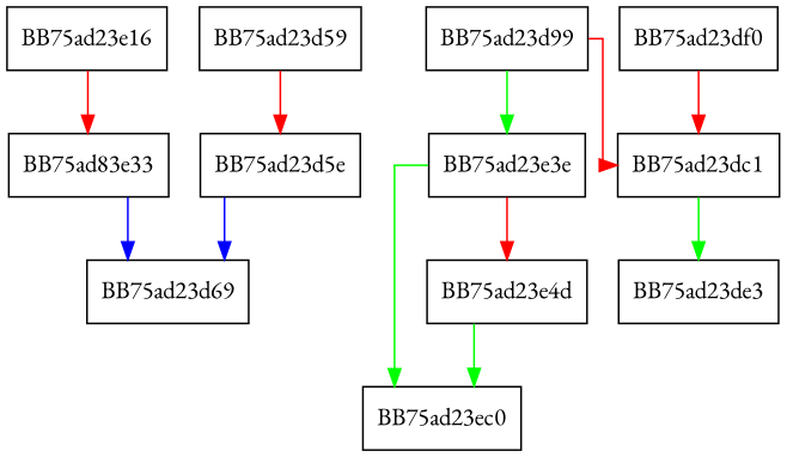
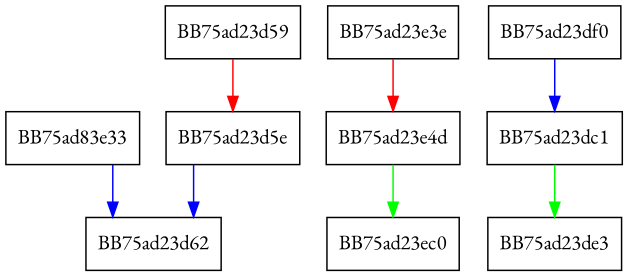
  digraph {
    fontname="EB Garamond"
    splines=ortho
    node [fontname="EB Garamond" shape=box]
    edge [color=red fontname="EB Garamond"]
    BB75ad23d5e
-   BB75ad23d69
+   BB75ad23d69 [label=BB75ad23d62]
    BB75ad23d59
    n4 [label=BB75ad83e33]
-   BB75ad23e16
-   BB75ad23d99
    BB75ad23e3e
    BB75ad23dc1
    BB75ad23ec0
    BB75ad23e4d
    BB75ad23de3
    BB75ad23df0
    BB75ad23d5e -> BB75ad23d69 [color=blue]
    BB75ad23d59 -> BB75ad23d5e
    n4 -> BB75ad23d69 [color=blue]
-   BB75ad23e16 -> n4
-   BB75ad23d99 -> BB75ad23e3e [color=green]
-   BB75ad23d99 -> BB75ad23dc1
-   BB75ad23e3e -> BB75ad23ec0 [color=green]
    BB75ad23e3e -> BB75ad23e4d
    BB75ad23dc1 -> BB75ad23de3 [color=green]
    BB75ad23e4d -> BB75ad23ec0 [color=green]
-   BB75ad23df0 -> BB75ad23dc1
+   BB75ad23df0 -> BB75ad23dc1 [color=blue]
  }
